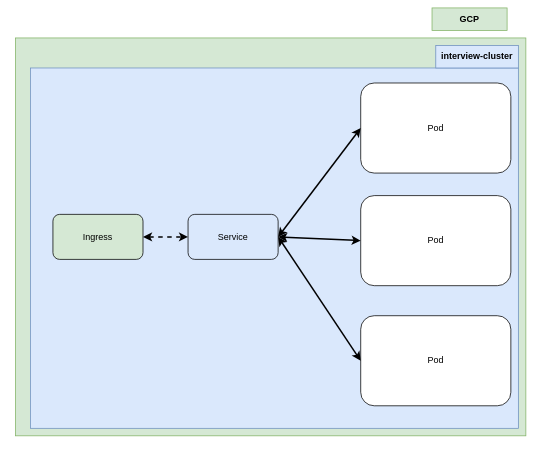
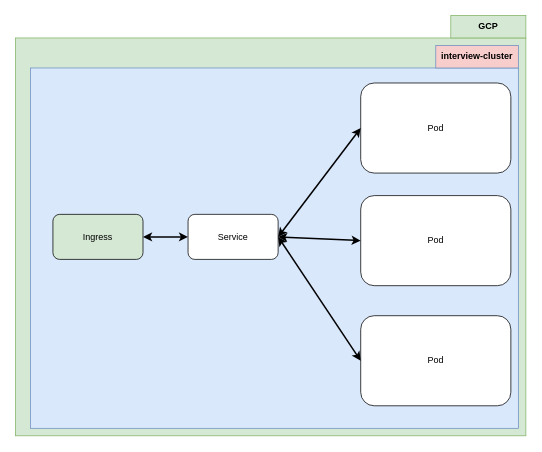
  <mxCell id="0" />
  <mxCell id="1" parent="0" />
  <mxCell id="2" value="" style="rounded=0;whiteSpace=wrap;html=1;fillColor=#d5e8d4;strokeColor=#82b366;" vertex="1" parent="1"><mxGeometry x="20" y="50" width="680" height="530" as="geometry" /></mxCell>
- <mxCell id="3" value="&lt;b&gt;GCP&lt;/b&gt;" style="html=1;whiteSpace=wrap;container=1;recursiveResize=0;collapsible=0;fillColor=#d5e8d4;strokeColor=#82b366;rounded=0;" vertex="1" parent="1"><mxGeometry x="575" y="10" width="100" height="30" as="geometry" /></mxCell>
+ <mxCell id="3" value="&lt;b&gt;GCP&lt;/b&gt;" style="html=1;whiteSpace=wrap;container=1;recursiveResize=0;collapsible=0;fillColor=#d5e8d4;strokeColor=#82b366;rounded=0;" vertex="1" parent="1"><mxGeometry x="600" y="20" width="100" height="30" as="geometry" /></mxCell>
  <mxCell id="4" value="" style="rounded=0;whiteSpace=wrap;html=1;fillColor=#dae8fc;strokeColor=#6c8ebf;" vertex="1" parent="1"><mxGeometry x="40" y="90" width="650" height="480" as="geometry" /></mxCell>
- <mxCell id="5" value="&lt;b&gt;interview-cluster&lt;/b&gt;" style="html=1;whiteSpace=wrap;container=1;recursiveResize=0;collapsible=0;fillColor=#dae8fc;strokeColor=#6c8ebf;" vertex="1" parent="1"><mxGeometry x="580" y="60" width="110" height="30" as="geometry" /></mxCell>
+ <mxCell id="5" value="&lt;b&gt;interview-cluster&lt;/b&gt;" style="html=1;whiteSpace=wrap;container=1;recursiveResize=0;collapsible=0;fillColor=#f8cecc;strokeColor=#6c8ebf;" vertex="1" parent="1"><mxGeometry x="580" y="60" width="110" height="30" as="geometry" /></mxCell>
  <mxCell id="6" value="Pod" style="rounded=1;whiteSpace=wrap;html=1;" vertex="1" parent="1"><mxGeometry x="480" y="420" width="200" height="120" as="geometry" /></mxCell>
- <mxCell id="7" value="Service" style="rounded=1;whiteSpace=wrap;html=1;fillColor=#dae8fc;" vertex="1" parent="1"><mxGeometry x="250" y="285" width="120" height="60" as="geometry" /></mxCell>
+ <mxCell id="7" value="Service" style="rounded=1;whiteSpace=wrap;html=1;" vertex="1" parent="1"><mxGeometry x="250" y="285" width="120" height="60" as="geometry" /></mxCell>
  <mxCell id="8" value="Pod" style="rounded=1;whiteSpace=wrap;html=1;" vertex="1" parent="1"><mxGeometry x="480" y="260" width="200" height="120" as="geometry" /></mxCell>
  <mxCell id="9" value="Pod" style="rounded=1;whiteSpace=wrap;html=1;" vertex="1" parent="1"><mxGeometry x="480" y="110" width="200" height="120" as="geometry" /></mxCell>
  <mxCell id="10" value="" style="endArrow=classic;startArrow=classic;html=1;rounded=0;exitX=1;exitY=0.5;exitDx=0;exitDy=0;entryX=0;entryY=0.5;entryDx=0;entryDy=0;strokeWidth=2;" edge="1" parent="1" source="7" target="9"><mxGeometry width="50" height="50" relative="1" as="geometry"><mxPoint x="280" y="330" as="sourcePoint" /><mxPoint x="330" y="280" as="targetPoint" /></mxGeometry></mxCell>
  <mxCell id="11" value="" style="endArrow=classic;startArrow=classic;html=1;rounded=0;exitX=1;exitY=0.5;exitDx=0;exitDy=0;entryX=0;entryY=0.5;entryDx=0;entryDy=0;strokeWidth=2;" edge="1" parent="1" source="7" target="8"><mxGeometry width="50" height="50" relative="1" as="geometry"><mxPoint x="360" y="325" as="sourcePoint" /><mxPoint x="490" y="180" as="targetPoint" /></mxGeometry></mxCell>
  <mxCell id="12" value="" style="endArrow=classic;startArrow=classic;html=1;rounded=0;exitX=1;exitY=0.5;exitDx=0;exitDy=0;entryX=0;entryY=0.5;entryDx=0;entryDy=0;strokeWidth=2;" edge="1" parent="1" source="7" target="6"><mxGeometry width="50" height="50" relative="1" as="geometry"><mxPoint x="360" y="325" as="sourcePoint" /><mxPoint x="490" y="330" as="targetPoint" /></mxGeometry></mxCell>
  <mxCell id="13" value="Ingress" style="rounded=1;whiteSpace=wrap;html=1;fillColor=#d5e8d4;" vertex="1" parent="1"><mxGeometry x="70" y="285" width="120" height="60" as="geometry" /></mxCell>
- <mxCell id="14" value="" style="endArrow=classic;startArrow=classic;html=1;rounded=0;exitX=1;exitY=0.5;exitDx=0;exitDy=0;entryX=0;entryY=0.5;entryDx=0;entryDy=0;strokeWidth=2;dashed=1;" edge="1" parent="1" source="13" target="7"><mxGeometry width="50" height="50" relative="1" as="geometry"><mxPoint x="450" y="325" as="sourcePoint" /><mxPoint x="490" y="330" as="targetPoint" /></mxGeometry></mxCell>
+ <mxCell id="14" value="" style="endArrow=classic;startArrow=classic;html=1;rounded=0;exitX=1;exitY=0.5;exitDx=0;exitDy=0;entryX=0;entryY=0.5;entryDx=0;entryDy=0;strokeWidth=2;" edge="1" parent="1" source="13" target="7"><mxGeometry width="50" height="50" relative="1" as="geometry"><mxPoint x="450" y="325" as="sourcePoint" /><mxPoint x="490" y="330" as="targetPoint" /></mxGeometry></mxCell>
